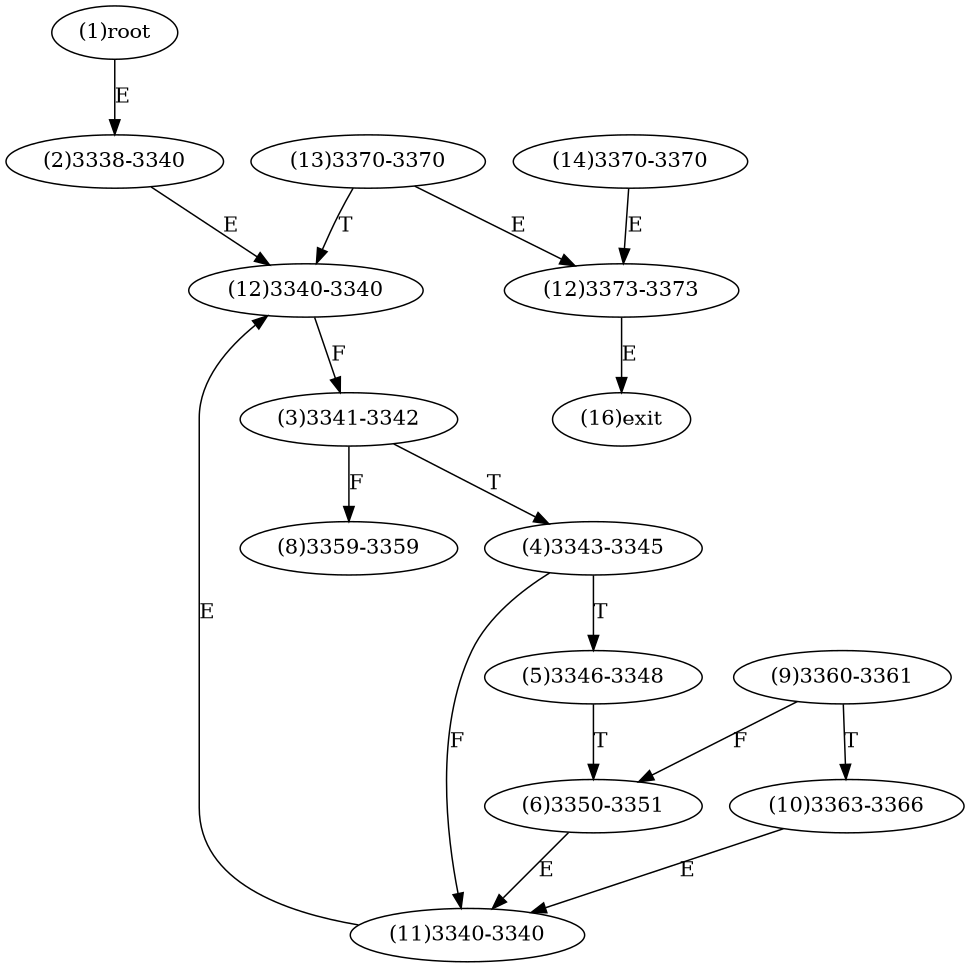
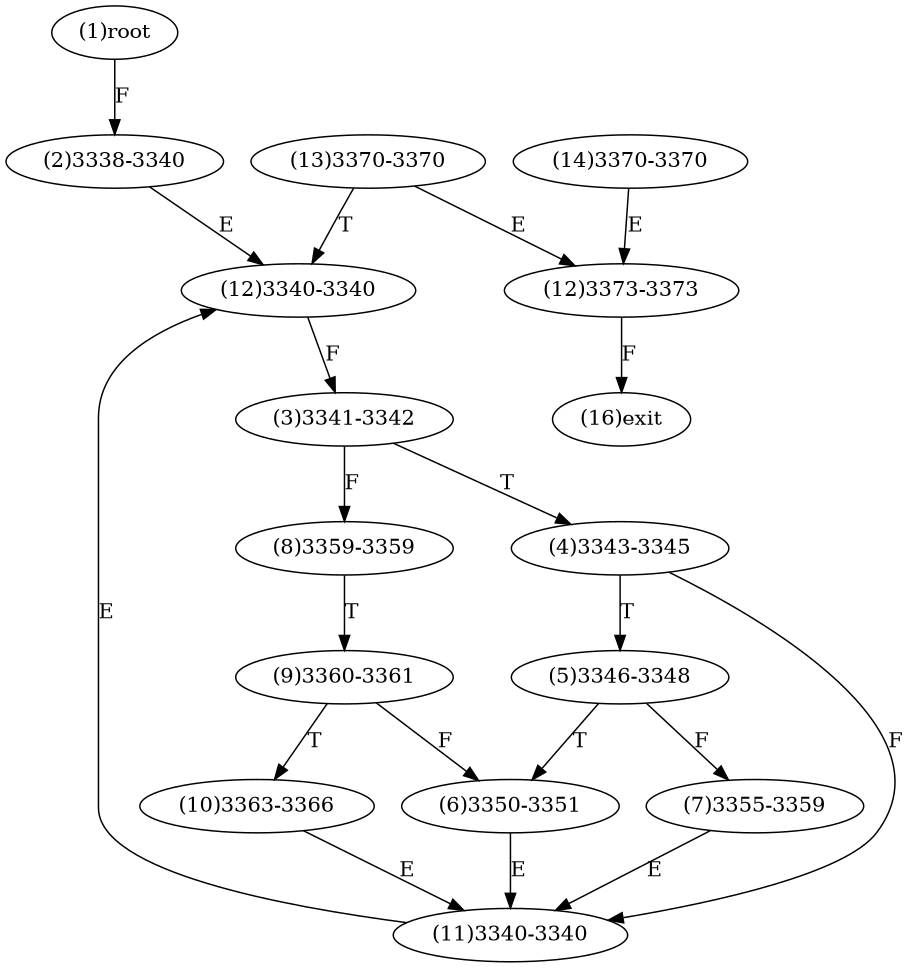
  digraph {
    n1 [label="(1)root"]
    n2 [label="(2)3338-3340"]
    n3 [label="(12)3340-3340"]
    n4 [label="(3)3341-3342"]
    n5 [label="(4)3343-3345"]
    n6 [label="(8)3359-3359"]
    n7 [label="(5)3346-3348"]
    n8 [label="(11)3340-3340"]
    n9 [label="(9)3360-3361"]
    n10 [label="(6)3350-3351"]
+   n11 [label="(7)3355-3359"]
    n12 [label="(10)3363-3366"]
    n13 [label="(13)3370-3370"]
    n14 [label="(12)3373-3373"]
    n15 [label="(16)exit"]
    n16 [label="(14)3370-3370"]
-   n1 -> n2 [label=E]
+   n1 -> n2 [label=F]
    n2 -> n3 [label=E]
    n3 -> n4 [label=F]
    n4 -> n5 [label=T]
    n4 -> n6 [label=F]
    n5 -> n7 [label=T]
    n5 -> n8 [label=F]
+   n6 -> n9 [label=T]
    n7 -> n10 [label=T]
+   n7 -> n11 [label=F]
    n8 -> n3 [label=E]
    n9 -> n10 [label=F]
    n9 -> n12 [label=T]
    n10 -> n8 [label=E]
+   n11 -> n8 [label=E]
    n12 -> n8 [label=E]
    n13 -> n3 [label=T]
    n13 -> n14 [label=E]
-   n14 -> n15 [label=E]
+   n14 -> n15 [label=F]
    n16 -> n14 [label=E]
  }
